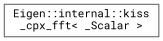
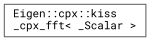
  digraph {
    rankdir=LR
    fontname="Roboto Mono"
-   n1 [color=grey40 fillcolor=white fontname="Roboto Mono" fontsize=10 height=0.2 label="Eigen::internal::kiss\l_cpx_fft\< _Scalar \>" shape=box style=filled width=0.4]
+   n1 [color=grey40 fillcolor=white fontname="Roboto Mono" fontsize=10 height=0.2 label="Eigen::cpx::kiss\l_cpx_fft\< _Scalar \>" shape=box style=filled width=0.4]
  }
